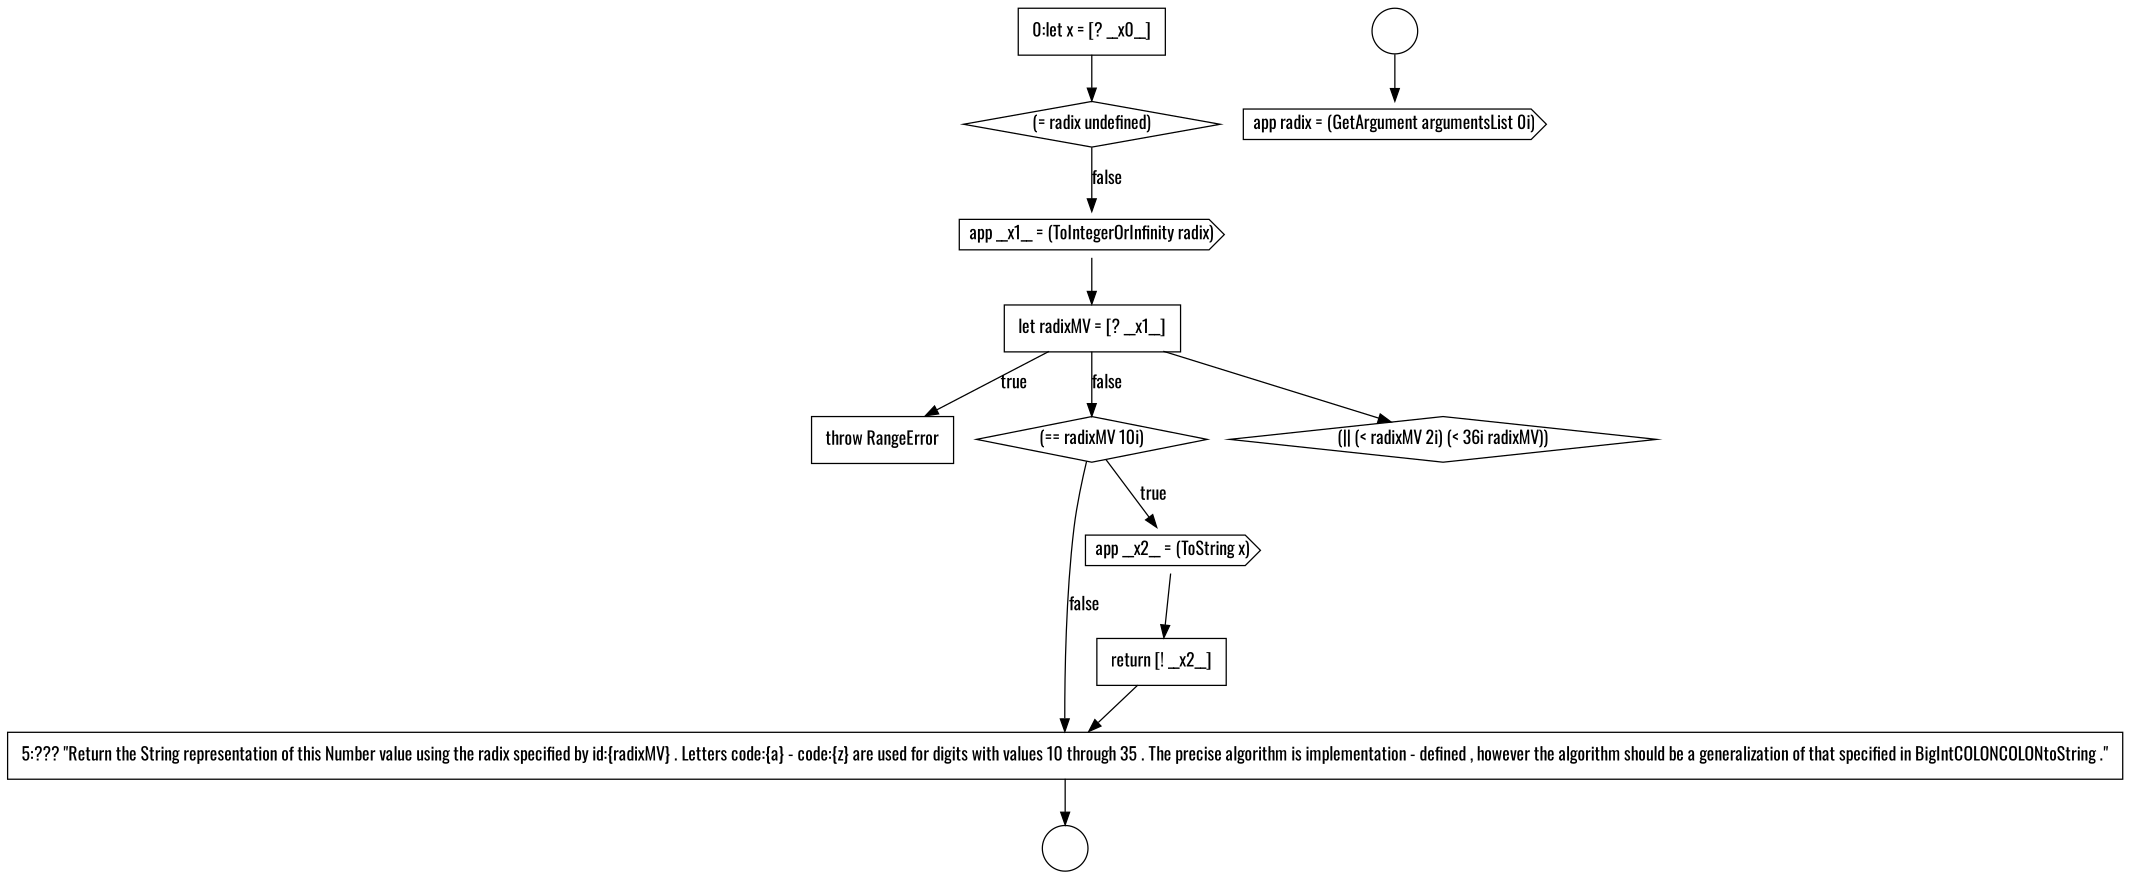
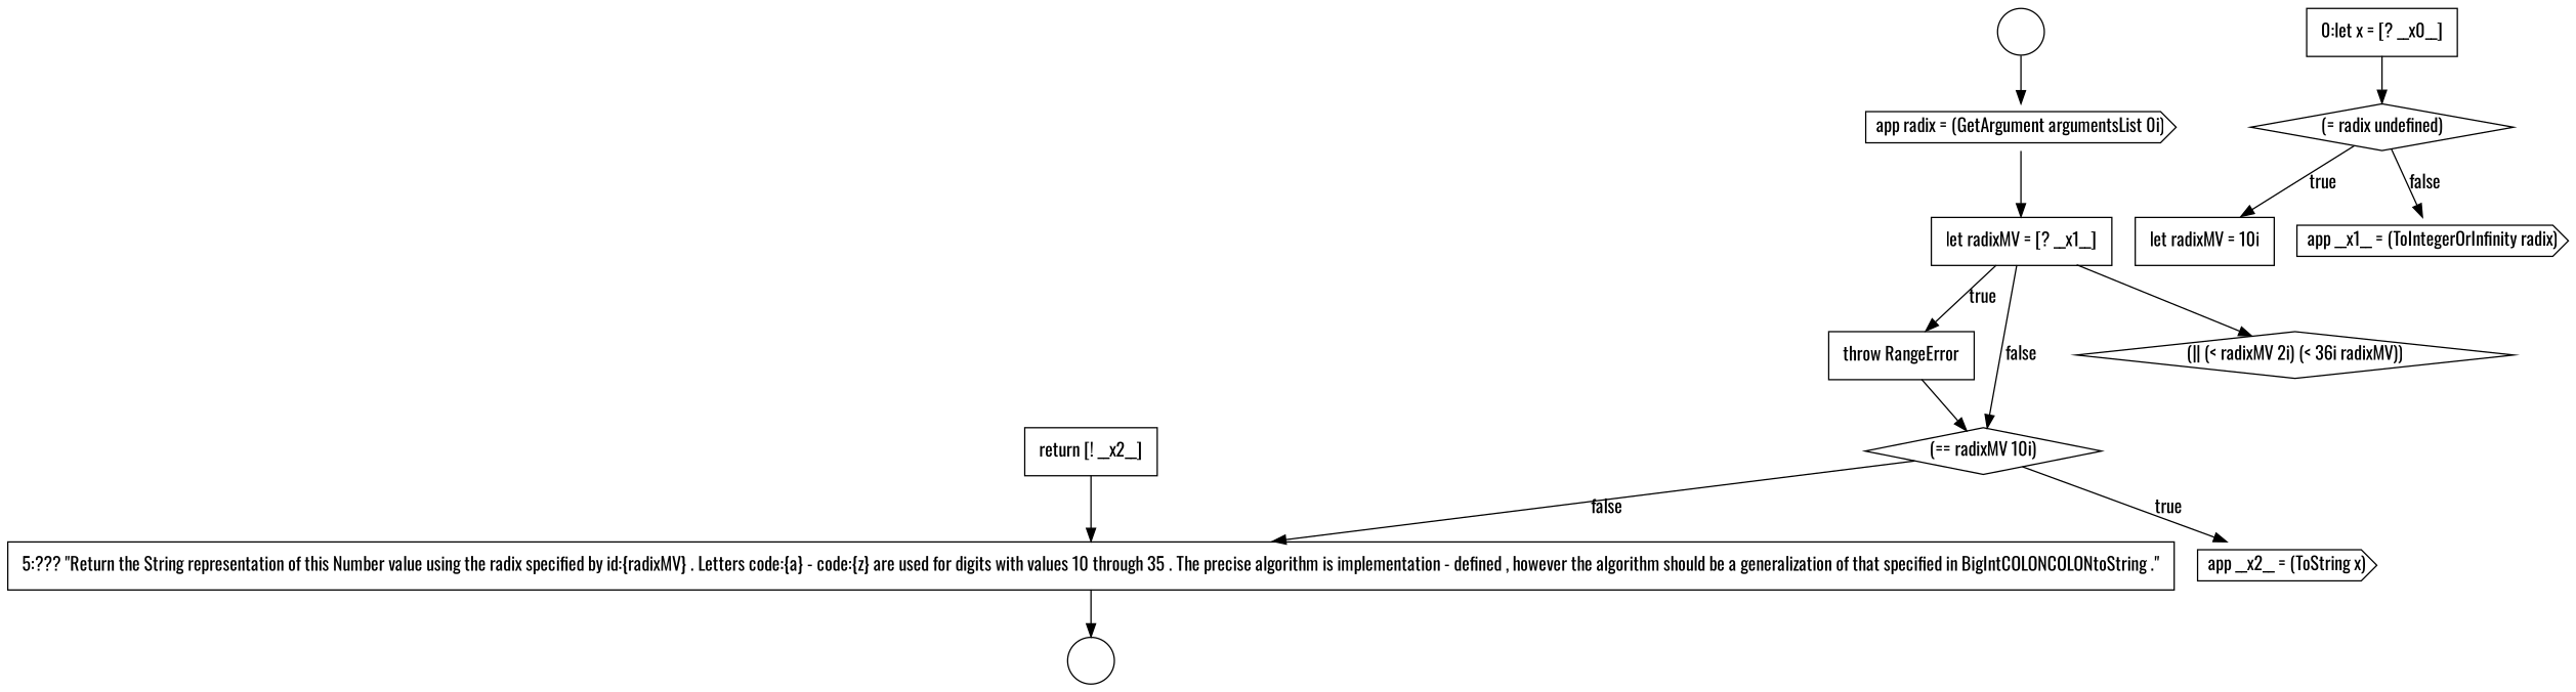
  digraph {
    fontname=Oswald
    node [color=black fillcolor=white fontname=Oswald shape=none style=filled]
    edge [color=black fontname=Oswald]
    n1 [label=<<font color="black">     <table border="0" cellborder="1" cellspacing="0" cellpadding="10">       <tr><td align="left">throw RangeError</td></tr>     </table>   </font>> margin=0]
    n2 [label=<<font color="black">(== radixMV 10i)</font>> shape=diamond]
    n3 [label=<<font color="black">     <table border="0" cellborder="1" cellspacing="0" cellpadding="10">       <tr><td align="left">5:??? &quot;Return the String representation of this Number value using the radix specified by id:{radixMV} . Letters code:{a} - code:{z} are used for digits with values 10 through 35 . The precise algorithm is implementation - defined , however the algorithm should be a generalization of that specified in BigIntCOLONCOLONtoString .&quot;</td></tr>     </table>   </font>> margin=0]
    n4 [label=<<font color="black">app __x2__ = (ToString x)</font>> shape=cds]
+   n5 [label=<<font color="black">     <table border="0" cellborder="1" cellspacing="0" cellpadding="10">       <tr><td align="left">let radixMV = 10i</td></tr>     </table>   </font>> margin=0]
    n6 [label=<<font color="black">(|| (&lt; radixMV 2i) (&lt; 36i radixMV))</font>> shape=diamond]
    n7 [label=<<font color="black">     <table border="0" cellborder="1" cellspacing="0" cellpadding="10">       <tr><td align="left">0:let x = [? __x0__]</td></tr>     </table>   </font>> margin=0]
    n8 [label=<<font color="black">(= radix undefined)</font>> shape=diamond]
    n9 [label=<<font color="black">     <table border="0" cellborder="1" cellspacing="0" cellpadding="10">       <tr><td align="left">return [! __x2__]</td></tr>     </table>   </font>> margin=0]
    n10 [label=" " shape=circle]
    n11 [label=" " shape=circle]
    n12 [label=<<font color="black">app radix = (GetArgument argumentsList 0i)</font>> shape=cds]
    n13 [label=<<font color="black">app __x1__ = (ToIntegerOrInfinity radix)</font>> shape=cds]
    n14 [label=<<font color="black">     <table border="0" cellborder="1" cellspacing="0" cellpadding="10">       <tr><td align="left">let radixMV = [? __x1__]</td></tr>     </table>   </font>> margin=0]
+   n1 -> n2
    n2 -> n3 [label=<<font color="black">false</font>>]
    n2 -> n4 [label=<<font color="black">true</font>>]
    n3 -> n10
-   n4 -> n9
    n7 -> n8
+   n8 -> n5 [label=<<font color="black">true</font>>]
    n8 -> n13 [label=<<font color="black">false</font>>]
    n9 -> n3
    n11 -> n12
-   n13 -> n14
+   n12 -> n14
    n14 -> n1 [label=<<font color="black">true</font>>]
    n14 -> n2 [label=<<font color="black">false</font>>]
    n14 -> n6
  }
